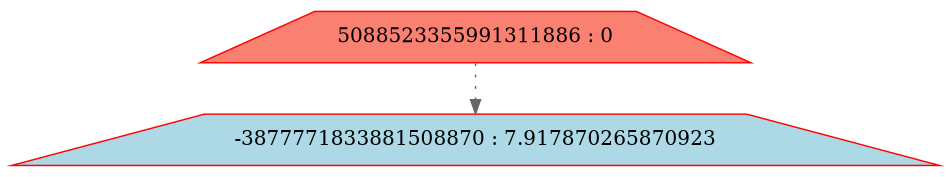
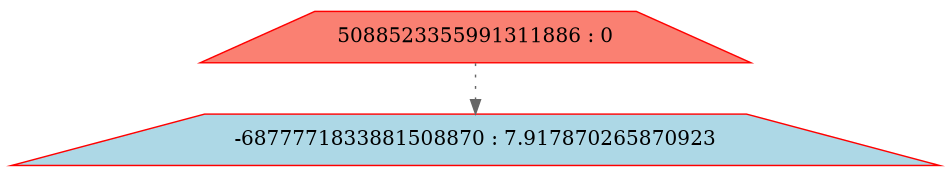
  digraph {
    node [style=filled color=red shape=trapezium]
    n1 [label="5088523355991311886 : 0" fillcolor=salmon]
-   n2 [label="-3877771833881508870 : 7.917870265870923" fillcolor=lightblue]
+   n2 [label="-6877771833881508870 : 7.917870265870923" fillcolor=lightblue]
    n1 -> n2 [color=gray40 style=dotted]
  }
